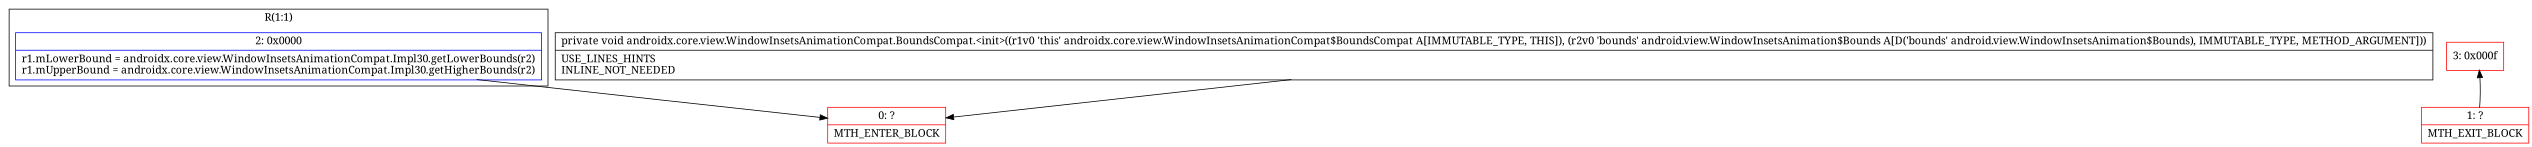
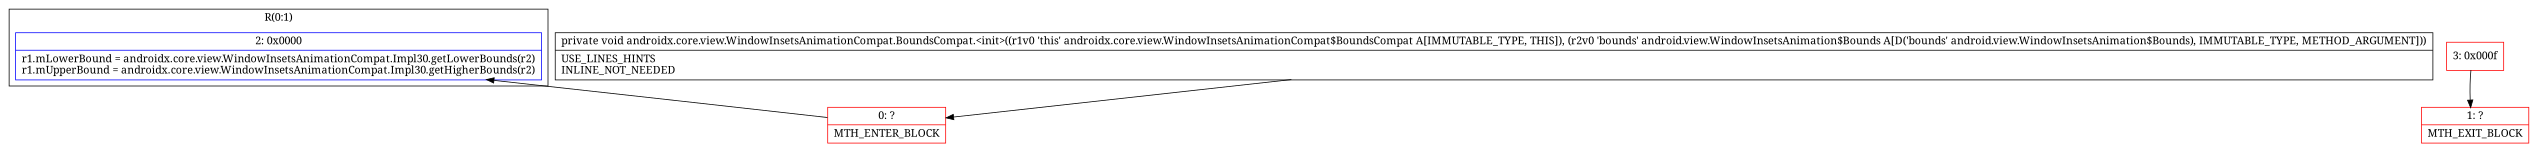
  digraph {
    fontname="Noto Serif"
    node [color=red fontname="Noto Serif" shape=record]
    edge [fontname="Noto Serif"]
    n1 [color=blue label="{2\:\ 0x0000|r1.mLowerBound = androidx.core.view.WindowInsetsAnimationCompat.Impl30.getLowerBounds(r2)\lr1.mUpperBound = androidx.core.view.WindowInsetsAnimationCompat.Impl30.getHigherBounds(r2)\l}"]
    n2 [label="{3\:\ 0x000f}"]
    n3 [label="{1\:\ ?|MTH_EXIT_BLOCK\l}"]
    n4 [label="{0\:\ ?|MTH_ENTER_BLOCK\l}"]
    n5 [label="{private void androidx.core.view.WindowInsetsAnimationCompat.BoundsCompat.\<init\>((r1v0 'this' androidx.core.view.WindowInsetsAnimationCompat$BoundsCompat A[IMMUTABLE_TYPE, THIS]), (r2v0 'bounds' android.view.WindowInsetsAnimation$Bounds A[D('bounds' android.view.WindowInsetsAnimation$Bounds), IMMUTABLE_TYPE, METHOD_ARGUMENT]))  | USE_LINES_HINTS\lINLINE_NOT_NEEDED\l}" color=""]
    subgraph cluster_1 {
-     label="R(1:1)"
+     label="R(0:1)"
      n1
    }
-   n3 -> n2
-   n1 -> n4
+   n2 -> n3
+   n4 -> n1
    n5 -> n4
  }
